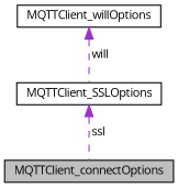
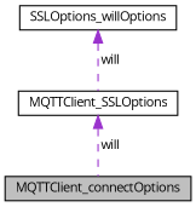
  digraph {
    fontname="Open Sans"
    node [color=black fillcolor=white fontname="Open Sans" fontsize=10 shape=record style=filled]
    edge [color=darkorchid3 dir=back fontname="Open Sans" fontsize=10 labelfontname=Helvetica labelfontsize=10 style=dashed]
    n1 [fillcolor=grey75 fontcolor=black height=0.2 label=MQTTClient_connectOptions width=0.4]
-   n2 [height=0.2 label=MQTTClient_willOptions width=0.4]
+   n2 [height=0.2 label=SSLOptions_willOptions width=0.4]
    n3 [height=0.2 label=MQTTClient_SSLOptions width=0.4]
    n2 -> n3 [label=" will"]
-   n3 -> n1 [label=" ssl"]
+   n3 -> n1 [label=" will"]
  }
